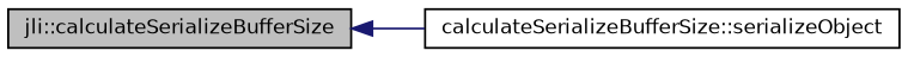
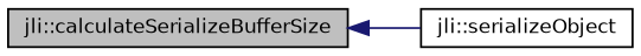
  digraph {
    rankdir=LR
    node [color=black fontname=Helvetica fontsize=10 shape=record style=filled]
    n1 [fillcolor=grey75 fontcolor=black height=0.2 label="jli::calculateSerializeBufferSize" width=0.4]
-   n2 [fillcolor=white height=0.2 label="calculateSerializeBufferSize::serializeObject" width=0.4]
+   n2 [fillcolor=white height=0.2 label="jli::serializeObject" width=0.4]
    n1 -> n2 [color=midnightblue dir=back fontname=Helvetica fontsize=10 labelfontname=Helvetica labelfontsize=10 style=solid]
  }
